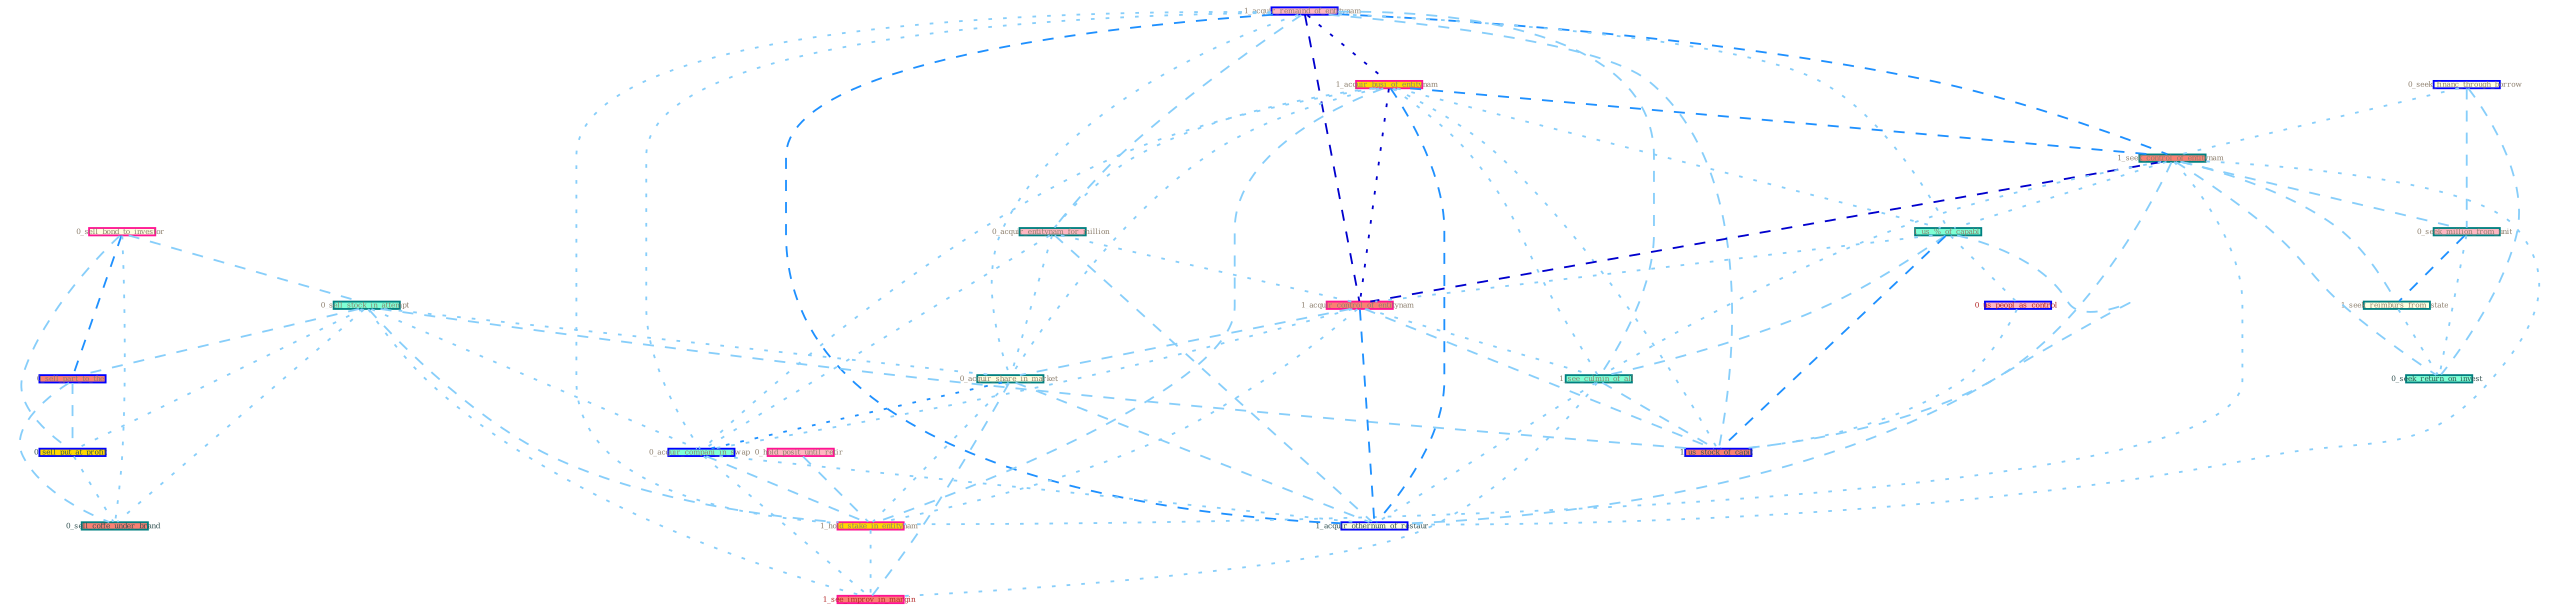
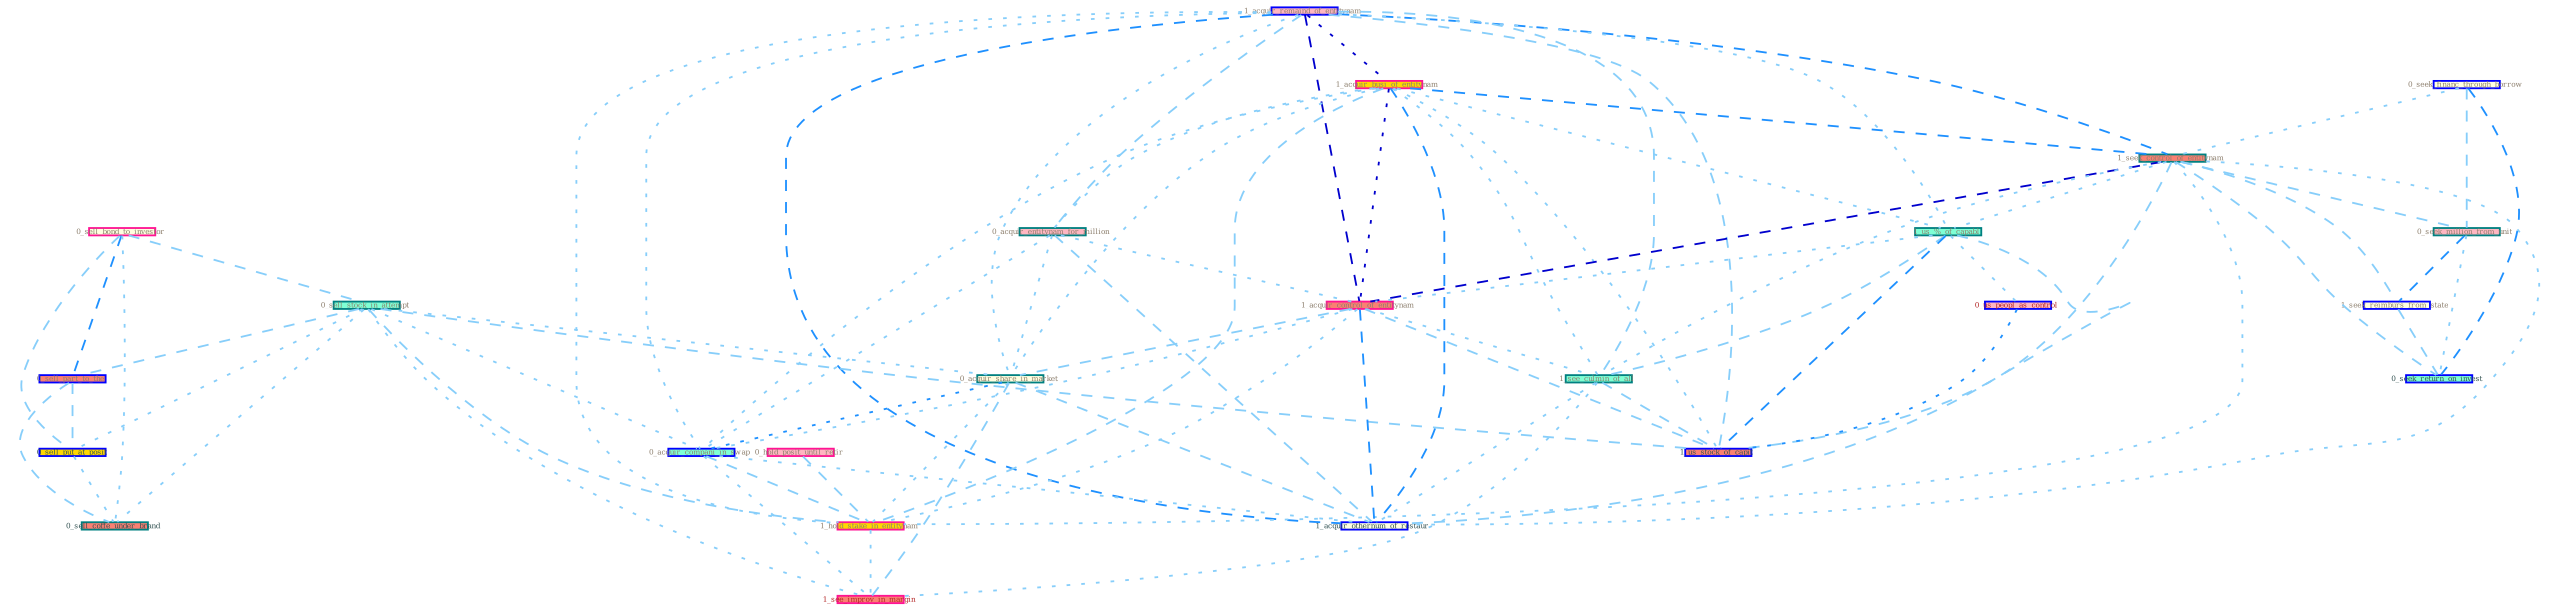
  graph {
    node [color=blue fillcolor=salmon fixedsize=true fontcolor="#8b7d6b" fontsize=4 shape=polygon style=filled]
    edge [color="#87cefa" style=dotted w=1]
    "1_acquir_remaind_of_entitynam " [fillcolor=lightpink height=.06 width=.5]
    "1_acquir_busi_of_entitynam " [color=deeppink fillcolor=gold height=.06 width=.5]
    "0_acquir_entitynam_for_million " [color=teal fillcolor=lightpink height=.06 width=.5]
    "0_sell_bond_to_investor " [color=deeppink fillcolor=lightyellow height=.06 width=.5]
    "0_seek_financ_through_borrow " [fillcolor=lightyellow height=.06 width=.5]
    "1_seek_control_of_entitynam " [color=teal height=.06 width=.5]
    "0_sell_stock_in_attempt " [color=teal fillcolor=aquamarine height=.06 width=.5]
    "1_us_%_of_capabl " [color=teal fillcolor=aquamarine height=.06 width=.5]
    "1_acquir_control_of_entitynam " [color=deeppink height=.06 width=.5]
    "0_sell_part_to_the " [height=.06 width=.5]
    "1_see_culmin_of_all " [color=teal fillcolor=aquamarine height=.06 width=.5]
    "0_seek_million_from_unit " [color=teal fillcolor=lightpink height=.06 width=.5]
    "0_hold_posit_until_retir " [color=deeppink fillcolor=lightpink height=.06 width=.5]
    "0_acquir_share_in_market " [color=teal fillcolor=lightyellow height=.06 width=.5]
-   "1_seek_reimburs_from_state " [color=teal fillcolor=lightyellow height=.06 width=.5]
+   "1_seek_reimburs_from_state " [fillcolor=lightyellow height=.06 width=.5]
    "0_acquir_compani_in_swap " [fillcolor=aquamarine height=.06 width=.5]
    "1_hold_stake_in_entitynam " [color=deeppink fillcolor=gold height=.06 width=.5]
    "0_us_peopl_as_control " [fillcolor=lightpink fontcolor="#b22222" height=.06 width=.5]
    "1_see_improv_in_margin " [color=deeppink fontcolor="#b22222" height=.06 width=.5]
    "1_us_stock_of_capit " [fontcolor="#2f4f4f" height=.06 width=.5]
    "1_acquir_othernum_of_restaur " [fillcolor=lightyellow fontcolor="#2f4f4f" height=.06 width=.5]
-   "0_sell_put_at_profit " [fillcolor=gold fontcolor="#2f4f4f" height=.06 width=.5]
+   "0_sell_put_at_profit " [fillcolor=gold fontcolor="#2f4f4f" height=.06 width=.5 label="0_sell_put_at_posit"]
    "0_sell_coffe_under_brand " [color=teal fontcolor="#2f4f4f" height=.06 width=.5]
-   "0_seek_return_on_invest " [color=teal fillcolor=aquamarine fontcolor="#2f4f4f" height=.06 width=.5]
+   "0_seek_return_on_invest " [fillcolor=aquamarine fontcolor="#2f4f4f" height=.06 width=.5]
    subgraph sub_1 {
      "1_acquir_remaind_of_entitynam "
      "1_acquir_busi_of_entitynam "
      "0_acquir_entitynam_for_million "
      "0_sell_bond_to_investor "
      "0_seek_financ_through_borrow "
      "1_seek_control_of_entitynam "
      "0_sell_stock_in_attempt "
      "1_us_%_of_capabl "
      "1_acquir_control_of_entitynam "
      "0_sell_part_to_the "
      "1_see_culmin_of_all "
      "0_seek_million_from_unit "
      "0_hold_posit_until_retir "
      "0_acquir_share_in_market "
      "1_seek_reimburs_from_state "
      "0_acquir_compani_in_swap "
      "1_hold_stake_in_entitynam "
    }
    subgraph sub_2 {
      "0_us_peopl_as_control "
      "1_see_improv_in_margin "
    }
    "1_acquir_remaind_of_entitynam " -- "1_acquir_busi_of_entitynam " [color="#0000cd" w=3]
    "1_acquir_remaind_of_entitynam " -- "0_acquir_entitynam_for_million " [style=dashed]
    "1_acquir_remaind_of_entitynam " -- "1_seek_control_of_entitynam " [color="#1e90ff" style=dashed w=2]
    "1_acquir_remaind_of_entitynam " -- "1_us_%_of_capabl "
    "1_acquir_remaind_of_entitynam " -- "1_acquir_control_of_entitynam " [color="#0000cd" style=dashed w=3]
    "1_acquir_remaind_of_entitynam " -- "1_see_culmin_of_all " [style=dashed]
    "1_acquir_remaind_of_entitynam " -- "0_acquir_share_in_market "
    "1_acquir_remaind_of_entitynam " -- "0_acquir_compani_in_swap "
    "1_acquir_remaind_of_entitynam " -- "1_hold_stake_in_entitynam "
    "1_acquir_remaind_of_entitynam " -- "1_us_stock_of_capit " [style=dashed]
    "1_acquir_remaind_of_entitynam " -- "1_acquir_othernum_of_restaur " [color="#1e90ff" style=dashed w=2]
    "1_acquir_busi_of_entitynam " -- "0_acquir_entitynam_for_million "
    "1_acquir_busi_of_entitynam " -- "1_seek_control_of_entitynam " [color="#1e90ff" style=dashed w=2]
    "1_acquir_busi_of_entitynam " -- "1_us_%_of_capabl "
    "1_acquir_busi_of_entitynam " -- "1_acquir_control_of_entitynam " [color="#0000cd" w=3]
    "1_acquir_busi_of_entitynam " -- "1_see_culmin_of_all "
    "1_acquir_busi_of_entitynam " -- "0_acquir_share_in_market "
    "1_acquir_busi_of_entitynam " -- "0_acquir_compani_in_swap "
    "1_acquir_busi_of_entitynam " -- "1_hold_stake_in_entitynam " [style=dashed]
    "1_acquir_busi_of_entitynam " -- "1_us_stock_of_capit "
    "1_acquir_busi_of_entitynam " -- "1_acquir_othernum_of_restaur " [color="#1e90ff" style=dashed w=2]
    "0_acquir_entitynam_for_million " -- "1_acquir_control_of_entitynam "
    "0_acquir_entitynam_for_million " -- "0_acquir_share_in_market "
    "0_acquir_entitynam_for_million " -- "0_acquir_compani_in_swap "
    "0_acquir_entitynam_for_million " -- "1_acquir_othernum_of_restaur " [style=dashed]
    "0_sell_bond_to_investor " -- "0_sell_stock_in_attempt " [style=dashed]
    "0_sell_bond_to_investor " -- "0_sell_part_to_the " [color="#1e90ff" style=dashed w=2]
    "0_sell_bond_to_investor " -- "0_sell_put_at_profit " [style=dashed]
    "0_sell_bond_to_investor " -- "0_sell_coffe_under_brand "
    "0_seek_financ_through_borrow " -- "1_seek_control_of_entitynam "
    "0_seek_financ_through_borrow " -- "0_seek_million_from_unit " [style=dashed]
-   "0_seek_financ_through_borrow " -- "0_seek_return_on_invest " [style=dashed]
+   "0_seek_financ_through_borrow " -- "0_seek_return_on_invest " [color="#1e90ff" style=dashed]
    "1_seek_control_of_entitynam " -- "1_us_%_of_capabl "
    "1_seek_control_of_entitynam " -- "1_acquir_control_of_entitynam " [color="#0000cd" style=dashed w=3]
    "1_seek_control_of_entitynam " -- "1_see_culmin_of_all "
    "1_seek_control_of_entitynam " -- "0_seek_million_from_unit " [style=dashed]
    "1_seek_control_of_entitynam " -- "1_seek_reimburs_from_state " [style=dashed]
    "1_seek_control_of_entitynam " -- "1_hold_stake_in_entitynam "
    "1_seek_control_of_entitynam " -- "1_us_stock_of_capit " [style=dashed]
    "1_seek_control_of_entitynam " -- "1_acquir_othernum_of_restaur "
    "1_seek_control_of_entitynam " -- "0_seek_return_on_invest " [style=dashed]
    "0_sell_stock_in_attempt " -- "0_sell_part_to_the " [style=dashed]
    "0_sell_stock_in_attempt " -- "0_acquir_share_in_market "
    "0_sell_stock_in_attempt " -- "0_acquir_compani_in_swap "
    "0_sell_stock_in_attempt " -- "1_hold_stake_in_entitynam " [style=dashed]
    "0_sell_stock_in_attempt " -- "1_see_improv_in_margin "
    "0_sell_stock_in_attempt " -- "1_us_stock_of_capit " [style=dashed]
    "0_sell_stock_in_attempt " -- "0_sell_put_at_profit "
    "0_sell_stock_in_attempt " -- "0_sell_coffe_under_brand "
    "1_us_%_of_capabl " -- "1_acquir_control_of_entitynam "
    "1_us_%_of_capabl " -- "1_see_culmin_of_all " [style=dashed]
    "1_us_%_of_capabl " -- "0_us_peopl_as_control "
    "1_us_%_of_capabl " -- "1_us_stock_of_capit " [color="#1e90ff" style=dashed w=2]
    "1_us_%_of_capabl " -- "1_acquir_othernum_of_restaur " [style=dashed]
    "1_acquir_control_of_entitynam " -- "1_see_culmin_of_all "
    "1_acquir_control_of_entitynam " -- "0_acquir_share_in_market " [style=dashed]
    "1_acquir_control_of_entitynam " -- "0_acquir_compani_in_swap "
    "1_acquir_control_of_entitynam " -- "1_hold_stake_in_entitynam "
    "1_acquir_control_of_entitynam " -- "1_us_stock_of_capit " [style=dashed]
    "1_acquir_control_of_entitynam " -- "1_acquir_othernum_of_restaur " [color="#1e90ff" style=dashed w=2]
    "0_sell_part_to_the " -- "0_sell_put_at_profit " [style=dashed]
    "0_sell_part_to_the " -- "0_sell_coffe_under_brand " [style=dashed]
    "1_see_culmin_of_all " -- "1_see_improv_in_margin "
    "1_see_culmin_of_all " -- "1_us_stock_of_capit " [style=dashed]
    "1_see_culmin_of_all " -- "1_acquir_othernum_of_restaur "
    "0_seek_million_from_unit " -- "1_seek_reimburs_from_state " [color="#1e90ff" style=dashed w=2]
    "0_seek_million_from_unit " -- "0_seek_return_on_invest "
    "0_hold_posit_until_retir " -- "1_hold_stake_in_entitynam " [style=dashed]
    "0_acquir_share_in_market " -- "0_acquir_compani_in_swap " [color="#1e90ff" w=2]
    "0_acquir_share_in_market " -- "1_hold_stake_in_entitynam "
    "0_acquir_share_in_market " -- "1_see_improv_in_margin " [style=dashed]
    "0_acquir_share_in_market " -- "1_acquir_othernum_of_restaur " [style=dashed]
-   "1_seek_reimburs_from_state " -- "0_seek_return_on_invest "
+   "1_seek_reimburs_from_state " -- "0_seek_return_on_invest " [style=dashed]
    "0_acquir_compani_in_swap " -- "1_hold_stake_in_entitynam " [style=dashed]
    "0_acquir_compani_in_swap " -- "1_see_improv_in_margin "
    "0_acquir_compani_in_swap " -- "1_acquir_othernum_of_restaur "
    "1_hold_stake_in_entitynam " -- "1_see_improv_in_margin "
-   "0_us_peopl_as_control " -- "1_us_stock_of_capit "
+   "0_us_peopl_as_control " -- "1_us_stock_of_capit " [color="#1e90ff"]
    "0_sell_put_at_profit " -- "0_sell_coffe_under_brand "
  }
